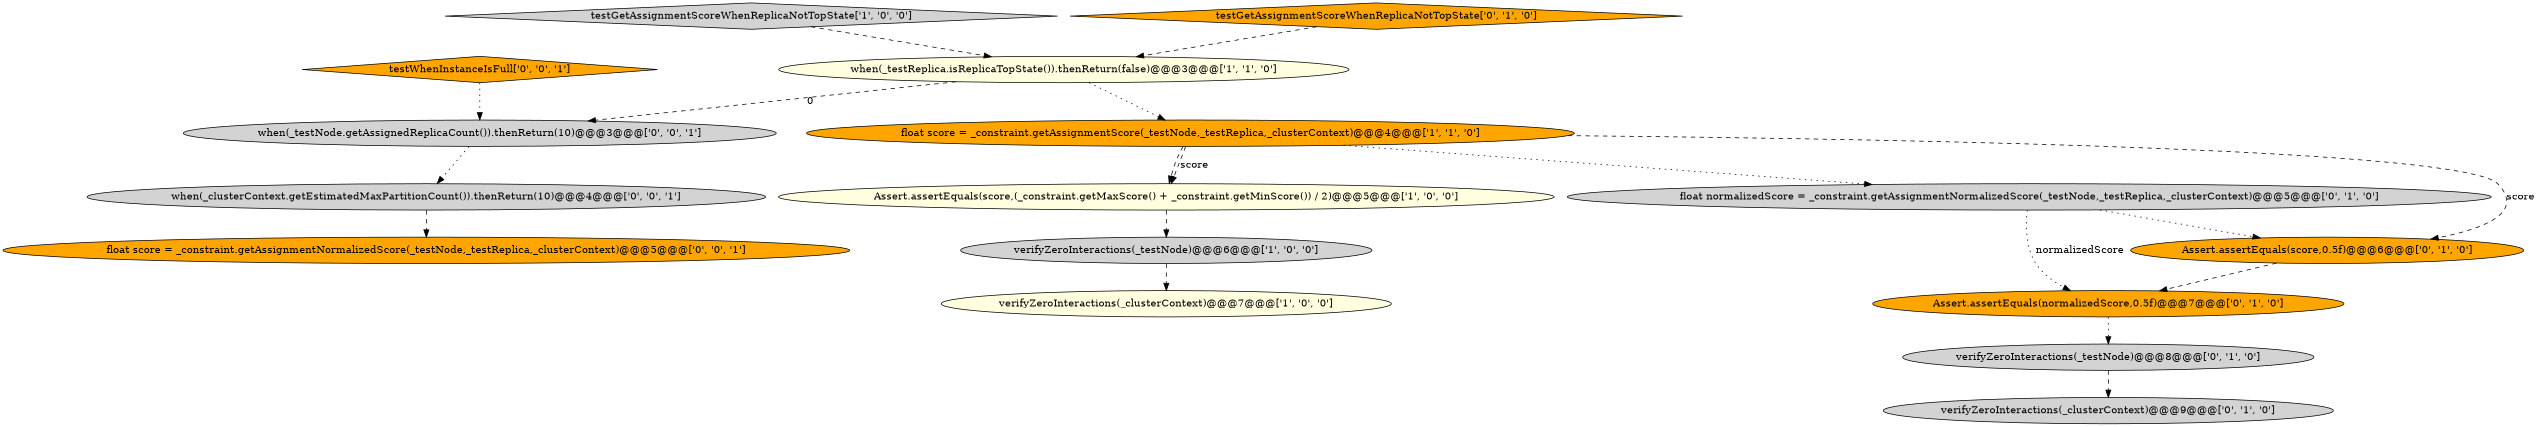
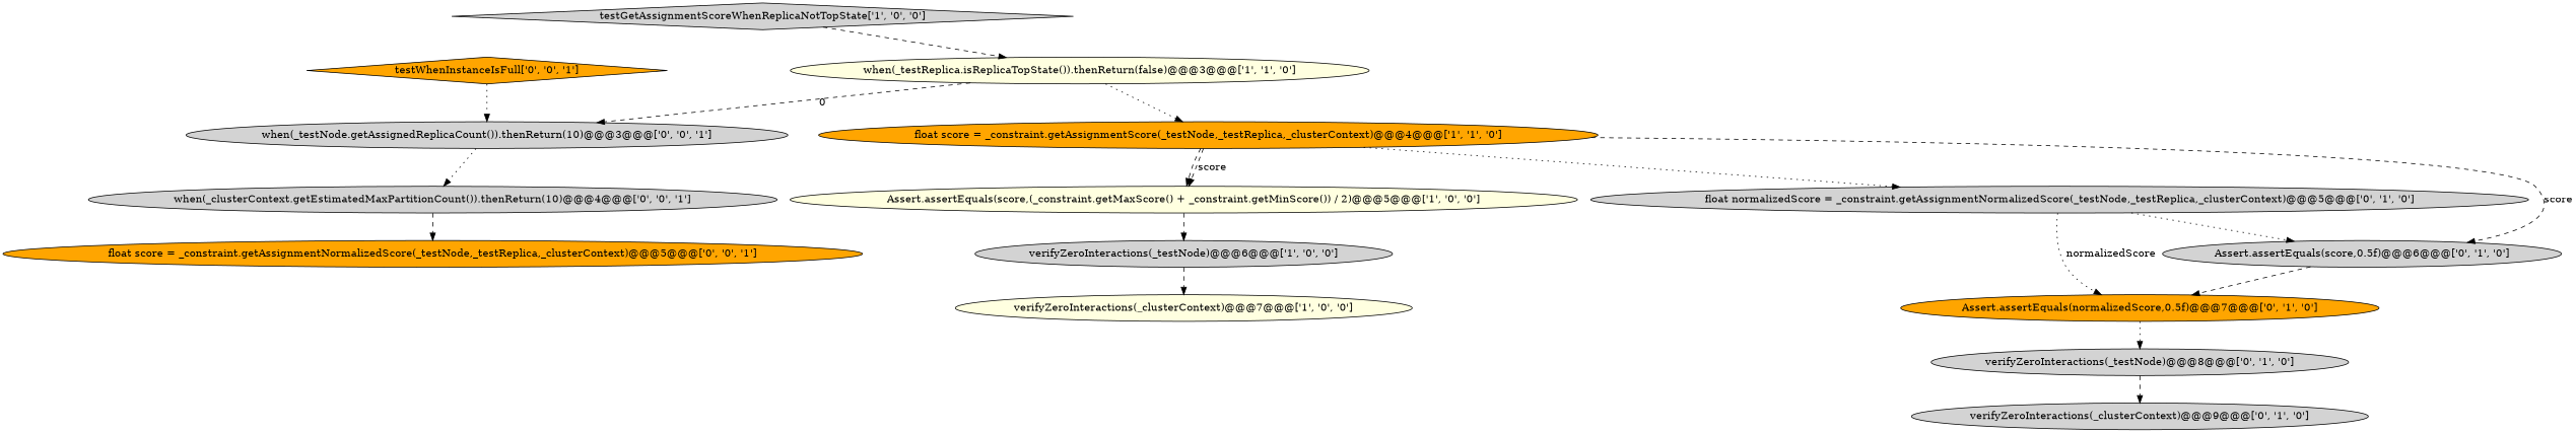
  digraph {
    node [fillcolor=lightgrey shape=ellipse style=filled]
    edge [style=dashed]
    n1 [fillcolor=lightyellow label="Assert.assertEquals(score,(_constraint.getMaxScore() + _constraint.getMinScore()) / 2)@@@5@@@['1', '0', '0']"]
    n2 [label="verifyZeroInteractions(_testNode)@@@6@@@['1', '0', '0']"]
    n3 [fillcolor=lightyellow label="verifyZeroInteractions(_clusterContext)@@@7@@@['1', '0', '0']"]
    n4 [label="testGetAssignmentScoreWhenReplicaNotTopState['1', '0', '0']" shape=diamond]
    n5 [fillcolor=lightyellow label="when(_testReplica.isReplicaTopState()).thenReturn(false)@@@3@@@['1', '1', '0']"]
    n6 [label="when(_testNode.getAssignedReplicaCount()).thenReturn(10)@@@3@@@['0', '0', '1']"]
    n7 [fillcolor=orange label="float score = _constraint.getAssignmentScore(_testNode,_testReplica,_clusterContext)@@@4@@@['1', '1', '0']"]
    n8 [fillcolor=orange label="Assert.assertEquals(normalizedScore,0.5f)@@@7@@@['0', '1', '0']"]
    n9 [label="verifyZeroInteractions(_testNode)@@@8@@@['0', '1', '0']"]
    n10 [label="verifyZeroInteractions(_clusterContext)@@@9@@@['0', '1', '0']"]
    n11 [label="when(_clusterContext.getEstimatedMaxPartitionCount()).thenReturn(10)@@@4@@@['0', '0', '1']"]
    n12 [fillcolor=orange label="float score = _constraint.getAssignmentNormalizedScore(_testNode,_testReplica,_clusterContext)@@@5@@@['0', '0', '1']"]
    n13 [label="float normalizedScore = _constraint.getAssignmentNormalizedScore(_testNode,_testReplica,_clusterContext)@@@5@@@['0', '1', '0']"]
-   n14 [fillcolor=orange label="Assert.assertEquals(score,0.5f)@@@6@@@['0', '1', '0']"]
-   n15 [fillcolor=orange label="testGetAssignmentScoreWhenReplicaNotTopState['0', '1', '0']" shape=diamond]
+   n14 [label="Assert.assertEquals(score,0.5f)@@@6@@@['0', '1', '0']"]
    n16 [fillcolor=orange label="testWhenInstanceIsFull['0', '0', '1']" shape=diamond]
    n1 -> n2
    n2 -> n3
    n4 -> n5
    n5 -> n6 [label=0]
    n5 -> n7 [style=dotted]
    n6 -> n11 [style=dotted]
    n7 -> n1
    n7 -> n1 [label=score]
    n7 -> n13 [style=dotted]
    n7 -> n14 [label=score]
    n8 -> n9 [style=dotted]
    n9 -> n10
    n11 -> n12
    n13 -> n8 [label=normalizedScore style=dotted]
    n13 -> n14 [style=dotted]
    n14 -> n8
-   n15 -> n5
    n16 -> n6 [style=dotted]
  }
